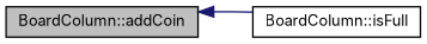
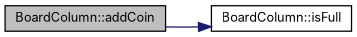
  digraph {
    rankdir=LR
    fontname=Inter
    node [color=black fontname=Inter fontsize=10 shape=record style=filled]
    n1 [fillcolor=grey75 fontcolor=black height=0.2 label="BoardColumn::addCoin" width=0.4]
    n2 [fillcolor=white height=0.2 label="BoardColumn::isFull" width=0.4]
-   n2 -> n1 [color=midnightblue fontname=Inter fontsize=10 labelfontname=Helvetica labelfontsize=10 style=solid]
+   n1 -> n2 [color=midnightblue fontname=Inter fontsize=10 labelfontname=Helvetica labelfontsize=10 style=solid]
  }
